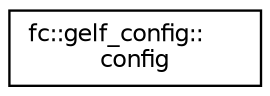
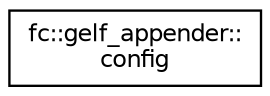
  digraph {
    rankdir=TB
-   n1 [color=black fillcolor=white fontname=Helvetica fontsize=10 height=0.2 label="fc::gelf_config::\lconfig" shape=record style=filled width=0.4]
+   n1 [color=black fillcolor=white fontname=Helvetica fontsize=10 height=0.2 label="fc::gelf_appender::\lconfig" shape=record style=filled width=0.4]
  }
